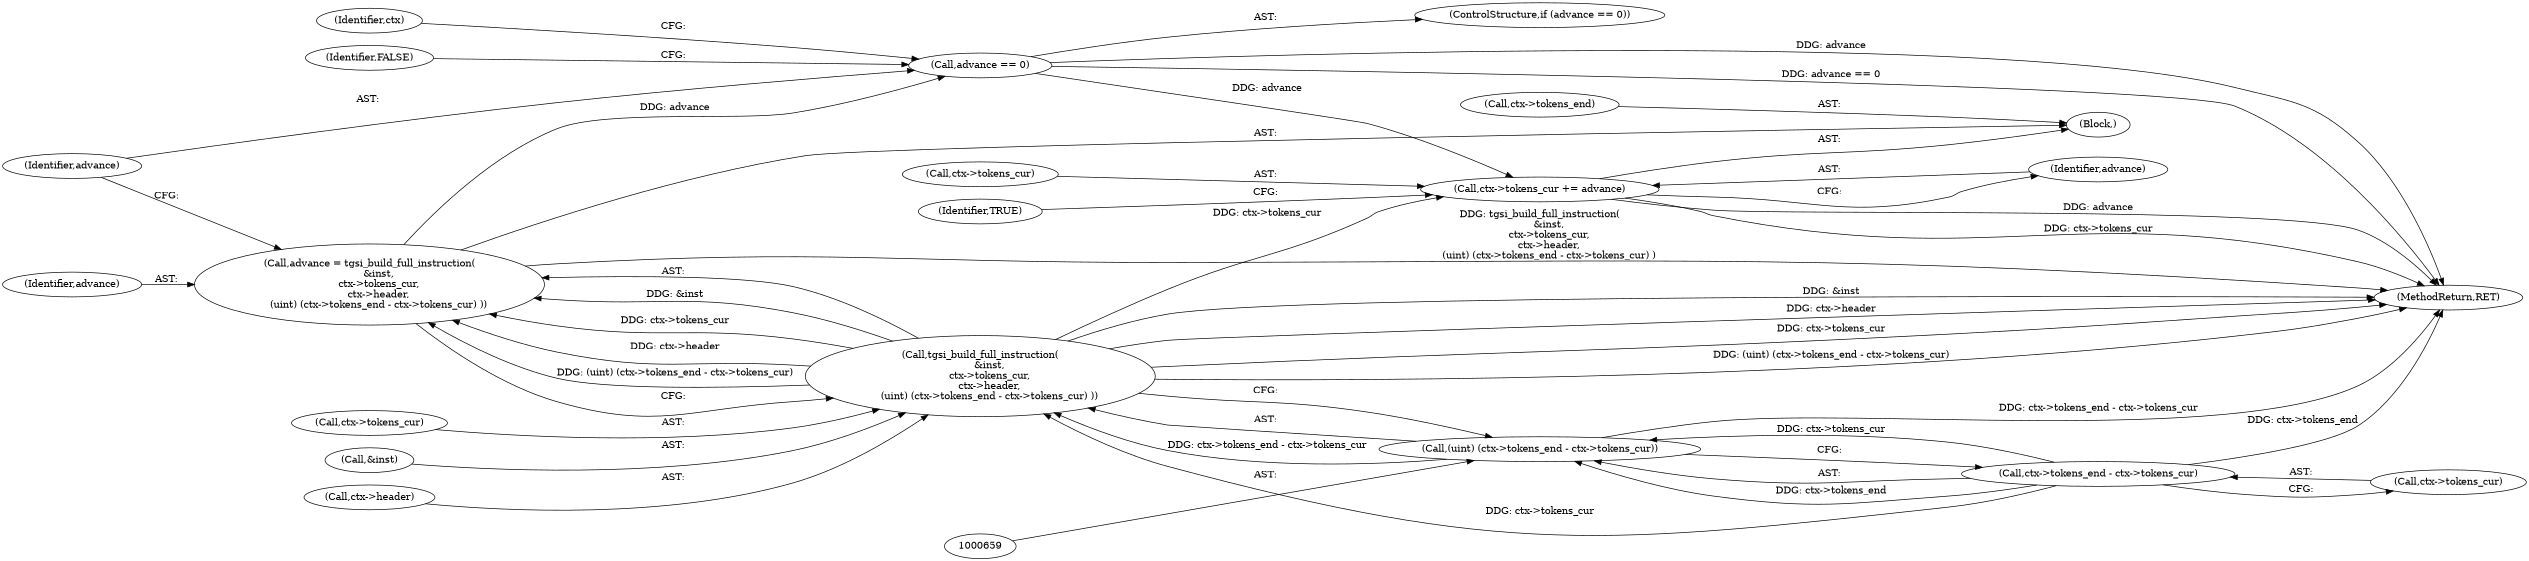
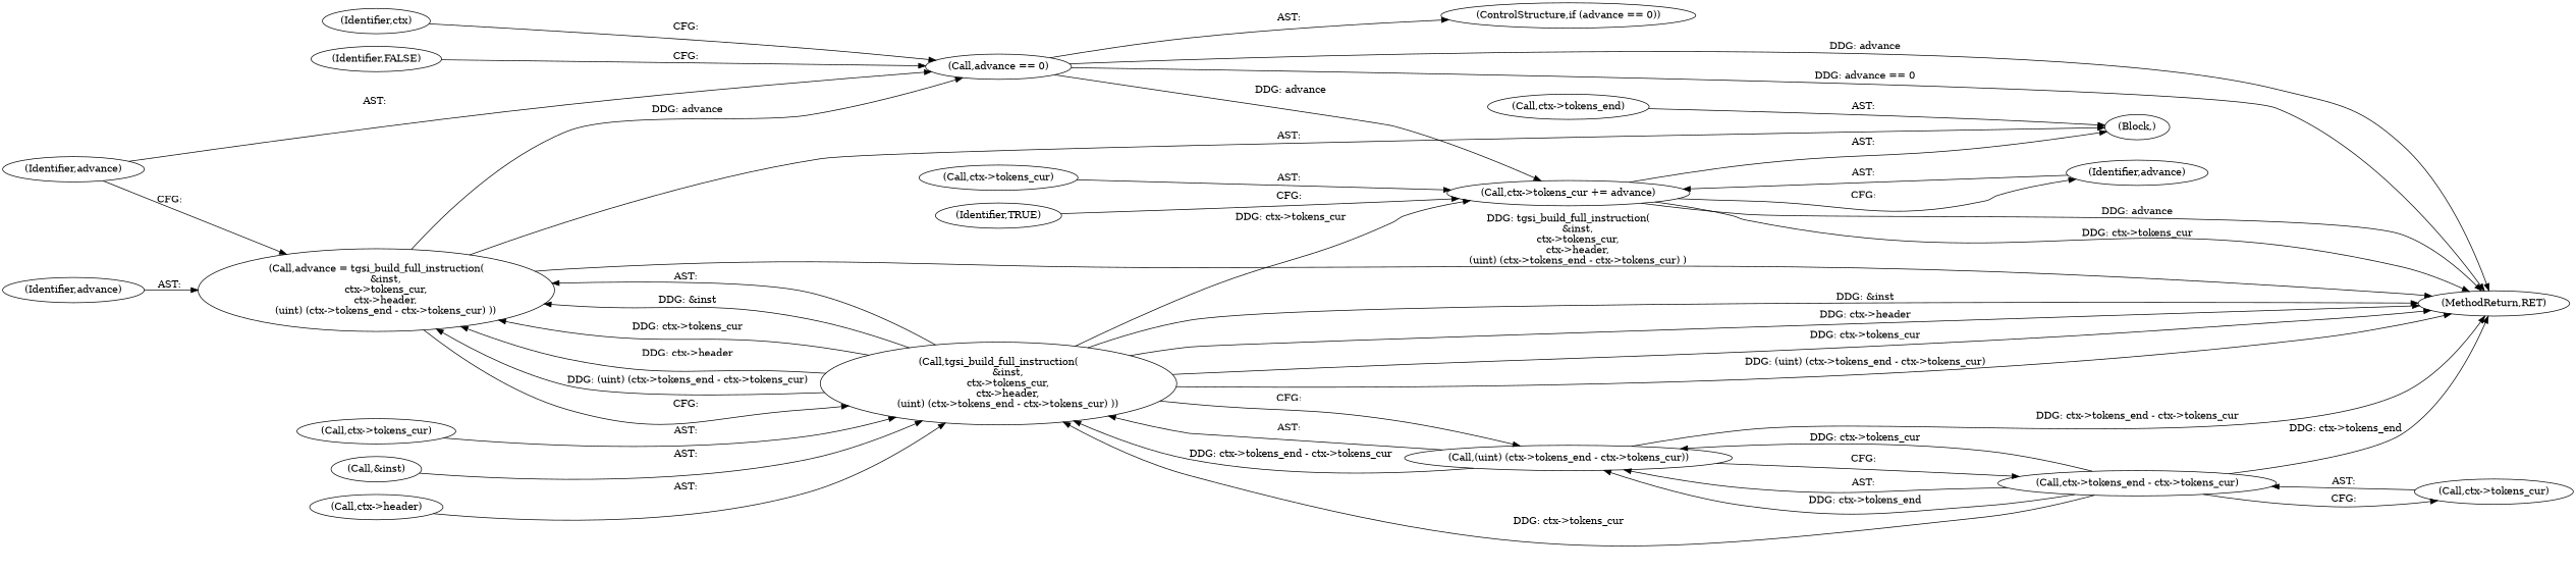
  digraph {
    rankdir=LR
    n1 [label="(Call,advance = tgsi_build_full_instruction(\n      &inst,\n      ctx->tokens_cur,\n      ctx->header,\n      (uint) (ctx->tokens_end - ctx->tokens_cur) ))"]
    n2 [label="(Call,tgsi_build_full_instruction(\n      &inst,\n      ctx->tokens_cur,\n      ctx->header,\n      (uint) (ctx->tokens_end - ctx->tokens_cur) ))"]
    n3 [label="(Call,advance == 0)"]
    n4 [label="(Block,)"]
    n5 [label="(MethodReturn,RET)"]
    n6 [label="(Call,(uint) (ctx->tokens_end - ctx->tokens_cur))"]
    n7 [label="(Call,ctx->tokens_cur += advance)"]
    n8 [label="(ControlStructure,if (advance == 0))"]
    n9 [label="(Call,ctx->tokens_end - ctx->tokens_cur)"]
    n10 [label="(Identifier,advance)"]
    n11 [label="(Call,ctx->tokens_cur)"]
    n12 [label="(Identifier,TRUE)"]
    n13 [label="(Call,ctx->tokens_cur)"]
    n14 [label="(Identifier,advance)"]
    n15 [label="(Call,ctx->tokens_end)"]
    n16 [label="(Call,&inst)"]
    n17 [label="(Identifier,FALSE)"]
    n18 [label="(Identifier,advance)"]
    n19 [label="(Identifier,ctx)"]
    n20 [label="(Call,ctx->header)"]
    n21 [label="(Call,ctx->tokens_cur)"]
-   1000659
    n1 -> n2 [label="CFG: "]
    n1 -> n3 [label="DDG: advance"]
    n1 -> n4 [label="AST: "]
    n1 -> n5 [label="DDG: tgsi_build_full_instruction(\n      &inst,\n      ctx->tokens_cur,\n      ctx->header,\n      (uint) (ctx->tokens_end - ctx->tokens_cur) )"]
    n2 -> n1 [label="AST: "]
    n2 -> n1 [label="DDG: &inst"]
    n2 -> n1 [label="DDG: ctx->tokens_cur"]
    n2 -> n1 [label="DDG: ctx->header"]
    n2 -> n1 [label="DDG: (uint) (ctx->tokens_end - ctx->tokens_cur)"]
    n2 -> n5 [label="DDG: &inst"]
    n2 -> n5 [label="DDG: ctx->header"]
    n2 -> n5 [label="DDG: ctx->tokens_cur"]
    n2 -> n5 [label="DDG: (uint) (ctx->tokens_end - ctx->tokens_cur)"]
    n2 -> n6 [label="CFG: "]
    n2 -> n7 [label="DDG: ctx->tokens_cur"]
    n3 -> n5 [label="DDG: advance == 0"]
    n3 -> n5 [label="DDG: advance"]
    n3 -> n7 [label="DDG: advance"]
    n3 -> n8 [label="AST: "]
    n6 -> n2 [label="AST: "]
    n6 -> n2 [label="DDG: ctx->tokens_end - ctx->tokens_cur"]
    n6 -> n5 [label="DDG: ctx->tokens_end - ctx->tokens_cur"]
    n6 -> n9 [label="CFG: "]
    n7 -> n4 [label="AST: "]
    n7 -> n5 [label="DDG: advance"]
    n7 -> n5 [label="DDG: ctx->tokens_cur"]
    n7 -> n10 [label="CFG: "]
    n9 -> n2 [label="DDG: ctx->tokens_cur"]
    n9 -> n5 [label="DDG: ctx->tokens_end"]
    n9 -> n6 [label="AST: "]
    n9 -> n6 [label="DDG: ctx->tokens_end"]
    n9 -> n6 [label="DDG: ctx->tokens_cur"]
    n9 -> n11 [label="CFG: "]
    n10 -> n7 [label="AST: "]
    n11 -> n9 [label="AST: "]
    n12 -> n7 [label="CFG: "]
    n13 -> n7 [label="AST: "]
    n14 -> n1 [label="AST: "]
    n15 -> n4 [label="AST: "]
    n16 -> n2 [label="AST: "]
    n17 -> n3 [label="CFG: "]
    n18 -> n1 [label="CFG: "]
    n18 -> n3 [label="AST: "]
    n19 -> n3 [label="CFG: "]
    n20 -> n2 [label="AST: "]
    n21 -> n2 [label="AST: "]
-   1000659 -> n6 [label="AST: "]
  }
